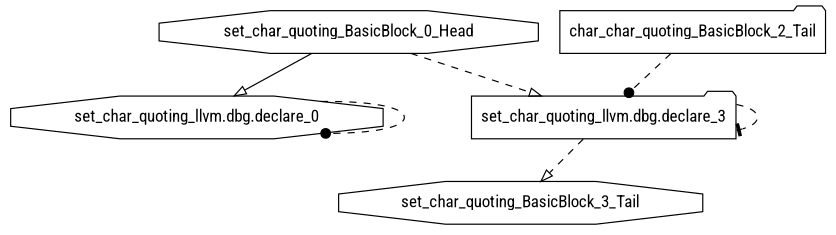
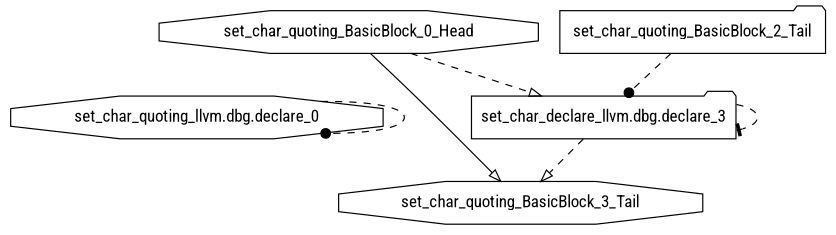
  digraph {
    fontname="Roboto Condensed"
    node [fontname="Roboto Condensed" shape=octagon]
    edge [arrowhead=onormal fontname="Roboto Condensed" style=dashed]
    set_char_quoting_BasicBlock_0_Head
    "set_char_quoting_llvm.dbg.declare_0"
-   "set_char_quoting_llvm.dbg.declare_3" [shape=folder]
+   "set_char_quoting_llvm.dbg.declare_3" [shape=folder label="set_char_declare_llvm.dbg.declare_3"]
    set_char_quoting_BasicBlock_3_Tail
-   set_char_quoting_BasicBlock_2_Tail [shape=folder label=char_char_quoting_BasicBlock_2_Tail]
-   set_char_quoting_BasicBlock_0_Head -> "set_char_quoting_llvm.dbg.declare_0" [style=solid]
+   set_char_quoting_BasicBlock_2_Tail [shape=folder]
+   set_char_quoting_BasicBlock_0_Head -> set_char_quoting_BasicBlock_3_Tail [style=solid]
    set_char_quoting_BasicBlock_0_Head -> "set_char_quoting_llvm.dbg.declare_3"
    "set_char_quoting_llvm.dbg.declare_0" -> "set_char_quoting_llvm.dbg.declare_0" [arrowhead=dot]
    "set_char_quoting_llvm.dbg.declare_3" -> "set_char_quoting_llvm.dbg.declare_3" [arrowhead=tee]
    "set_char_quoting_llvm.dbg.declare_3" -> set_char_quoting_BasicBlock_3_Tail
    set_char_quoting_BasicBlock_2_Tail -> "set_char_quoting_llvm.dbg.declare_3" [arrowhead=dot]
  }
